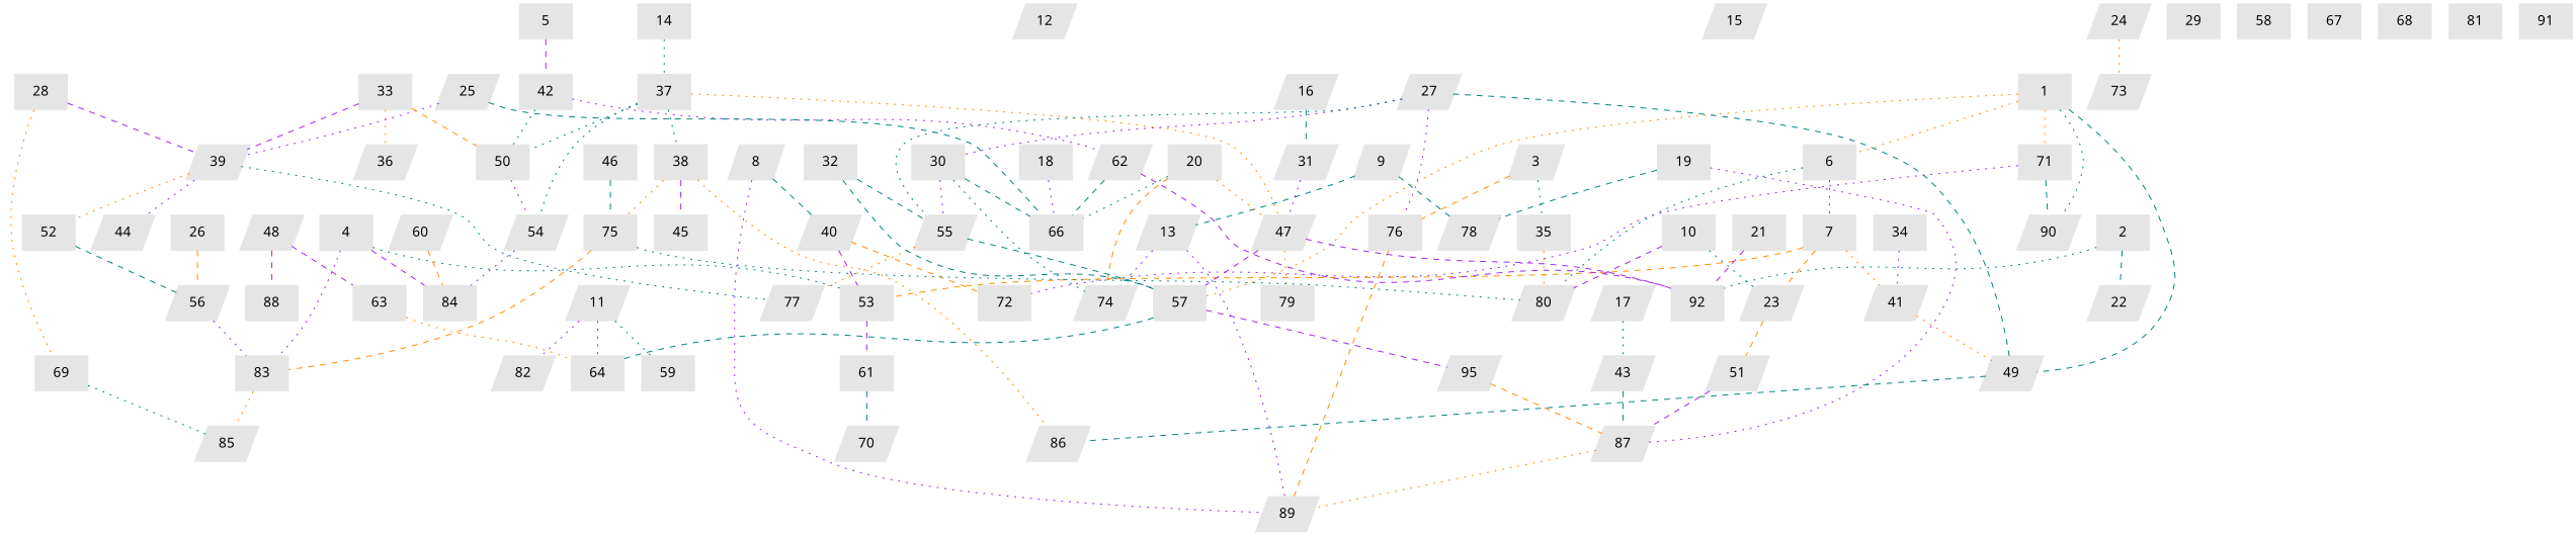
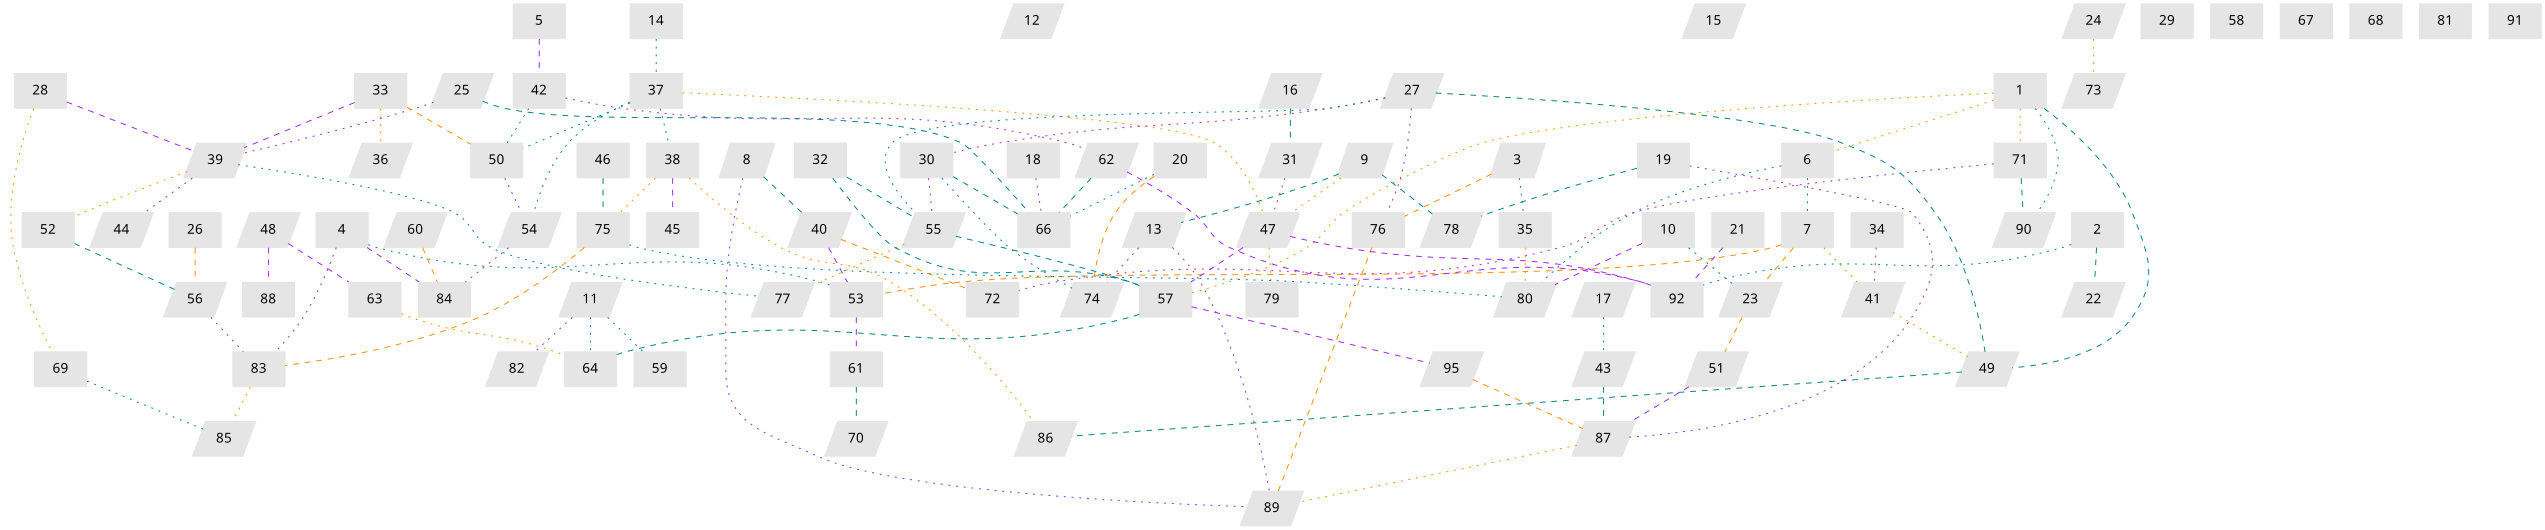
  graph {
    fontname="Noto Sans"
    node [color=gray90 fontname="Noto Sans" shape=box style=filled]
    edge [color=teal fontname="Noto Sans" style=dotted]
    1
    6
    49 [shape=parallelogram]
    57
    71
    90 [shape=parallelogram]
    7
    80 [shape=parallelogram]
    86 [shape=parallelogram]
    64
    n11 [label=95 shape=parallelogram]
    72
    22 [shape=parallelogram]
    2
    92
    3 [shape=parallelogram]
    35
    76
    89 [shape=parallelogram]
    4
    53
    83
    84
    61
    85 [shape=parallelogram]
    5
    42
    50
    62 [shape=parallelogram]
    23 [shape=parallelogram]
    41 [shape=parallelogram]
    51 [shape=parallelogram]
    8 [shape=parallelogram]
    40 [shape=parallelogram]
    9 [shape=parallelogram]
    13 [shape=parallelogram]
    78 [shape=parallelogram]
    74 [shape=parallelogram]
    10
    11 [shape=parallelogram]
    59
    82 [shape=parallelogram]
    12 [shape=parallelogram]
    14
    37
    47 [shape=parallelogram]
    38
    54 [shape=parallelogram]
    15 [shape=parallelogram]
    16 [shape=parallelogram]
    31 [shape=parallelogram]
    17 [shape=parallelogram]
    43 [shape=parallelogram]
    87 [shape=parallelogram]
    18
    66
    19
    20
    79
    21
    24 [shape=parallelogram]
    73 [shape=parallelogram]
    25 [shape=parallelogram]
    39 [shape=parallelogram]
    44 [shape=parallelogram]
    52
    77 [shape=parallelogram]
    56 [shape=parallelogram]
    26
    27 [shape=parallelogram]
    30
    55 [shape=parallelogram]
    28
    69
    29
    32
    33
    36 [shape=parallelogram]
    34
    45
    75
    46
    48 [shape=parallelogram]
    63
    88
    70 [shape=parallelogram]
    58
    60 [shape=parallelogram]
    67
    68
    81
    91
    1 -- 6 [color=darkorange]
    1 -- 49 [style=dashed]
    1 -- 57 [color=darkorange]
    1 -- 71 [color=darkorange]
    1 -- 90
    6 -- 7
    6 -- 80
    49 -- 86 [style=dashed]
    57 -- 64 [style=dashed]
    57 -- n11 [color=purple style=dashed]
    71 -- 90 [style=dashed]
    71 -- 72 [color=purple]
    7 -- 53 [color=darkorange style=dashed]
    7 -- 23 [color=darkorange style=dashed]
    7 -- 41 [color=darkorange]
    n11 -- 87 [color=darkorange style=dashed]
    2 -- 22 [style=dashed]
    2 -- 92
    3 -- 35
    3 -- 76 [color=darkorange style=dashed]
    35 -- 80 [color=darkorange]
    76 -- 89 [color=darkorange style=dashed]
    4 -- 53
    4 -- 83 [color=purple]
    4 -- 84 [color=purple style=dashed]
    53 -- 61 [color=purple style=dashed]
    83 -- 85 [color=darkorange]
    61 -- 70 [style=dashed]
    5 -- 42 [color=purple style=dashed]
    42 -- 50
    42 -- 62 [color=purple]
    50 -- 54 [color=purple]
    62 -- 92 [color=purple style=dashed]
    62 -- 66 [style=dashed]
    23 -- 51 [color=darkorange style=dashed]
    41 -- 49 [color=darkorange]
    51 -- 87 [color=purple style=dashed]
    8 -- 89 [color=purple]
    8 -- 40 [style=dashed]
    40 -- 72 [color=darkorange style=dashed]
    40 -- 53 [color=purple style=dashed]
    9 -- 13 [style=dashed]
    9 -- 78 [style=dashed]
    13 -- 89 [color=purple]
    13 -- 74 [color=purple]
    10 -- 80 [color=purple style=dashed]
    10 -- 23
    11 -- 64
    11 -- 59
    11 -- 82 [color=purple]
    14 -- 37
    37 -- 50
    37 -- 47 [color=darkorange]
    37 -- 38
    37 -- 54
    47 -- 57 [color=purple style=dashed]
    47 -- 92 [color=purple style=dashed]
    47 -- 79 [color=darkorange]
    38 -- 86 [color=darkorange]
    38 -- 45 [color=purple style=dashed]
    38 -- 75 [color=darkorange]
    54 -- 84 [color=purple]
    16 -- 31 [style=dashed]
    31 -- 47 [color=purple]
    17 -- 43
    43 -- 87 [style=dashed]
    87 -- 89 [color=darkorange]
    18 -- 66 [color=purple]
    19 -- 78 [style=dashed]
    19 -- 87 [color=purple]
    20 -- 74 [color=darkorange style=dashed]
-   20 -- 47 [color=darkorange]
+   9 -- 47 [color=darkorange]
    20 -- 66
    21 -- 92 [color=purple style=dashed]
    24 -- 73 [color=darkorange]
    25 -- 66 [style=dashed]
    25 -- 39 [color=purple]
    39 -- 44 [color=purple]
    39 -- 52 [color=darkorange]
    39 -- 77
    52 -- 56 [style=dashed]
    56 -- 83 [color=purple]
    26 -- 56 [color=darkorange style=dashed]
    27 -- 49 [style=dashed]
    27 -- 76 [color=purple]
    27 -- 30 [color=purple]
    27 -- 55
    30 -- 74
    30 -- 66 [style=dashed]
    30 -- 55 [color=purple]
    55 -- 57 [style=dashed]
    55 -- 77 [color=darkorange]
    28 -- 39 [color=purple style=dashed]
    28 -- 69 [color=darkorange]
    69 -- 85
    32 -- 57 [style=dashed]
    32 -- 55 [style=dashed]
    33 -- 50 [color=darkorange style=dashed]
    33 -- 39 [color=purple style=dashed]
    33 -- 36 [color=darkorange]
    34 -- 41 [color=purple]
    75 -- 80
    75 -- 83 [color=darkorange style=dashed]
    46 -- 75 [style=dashed]
    48 -- 63 [color=purple style=dashed]
    48 -- 88 [color=purple style=dashed]
    63 -- 64 [color=darkorange]
    60 -- 84 [color=darkorange style=dashed]
  }
